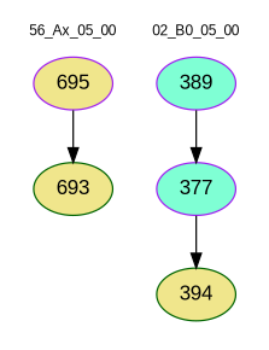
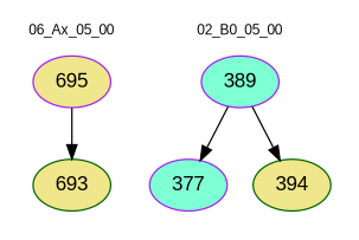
  digraph {
    fontname="Liberation Sans"
    node [color=purple fillcolor=khaki fontname="Liberation Sans" style=filled]
    edge [color=black fontname="Liberation Sans"]
    n1 [label=695]
    n2 [color=darkgreen label=693]
    n3 [fillcolor=aquamarine label=389]
    n4 [fillcolor=aquamarine label=377]
    n5 [color=darkgreen label=394]
    subgraph cluster_1 {
      color=white
      fontsize=10
-     label="56_Ax_05_00"
+     label="06_Ax_05_00"
      n1
      n2
    }
    subgraph cluster_2 {
      color=white
      fontsize=10
      label="02_B0_05_00"
      n3
      n4
      n5
    }
    n1 -> n2
    n3 -> n4
-   n4 -> n5
+   n3 -> n5
  }
